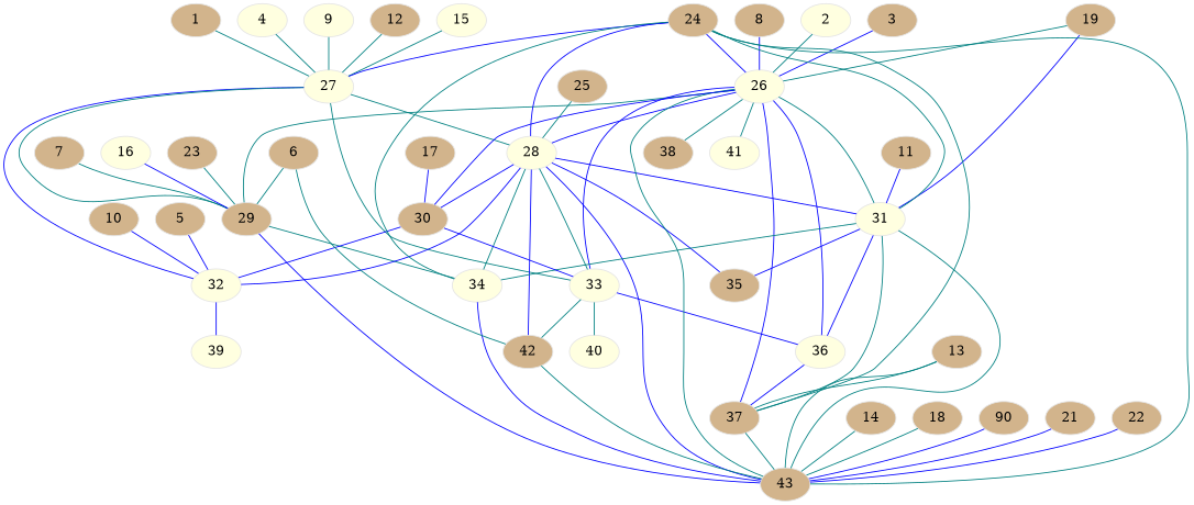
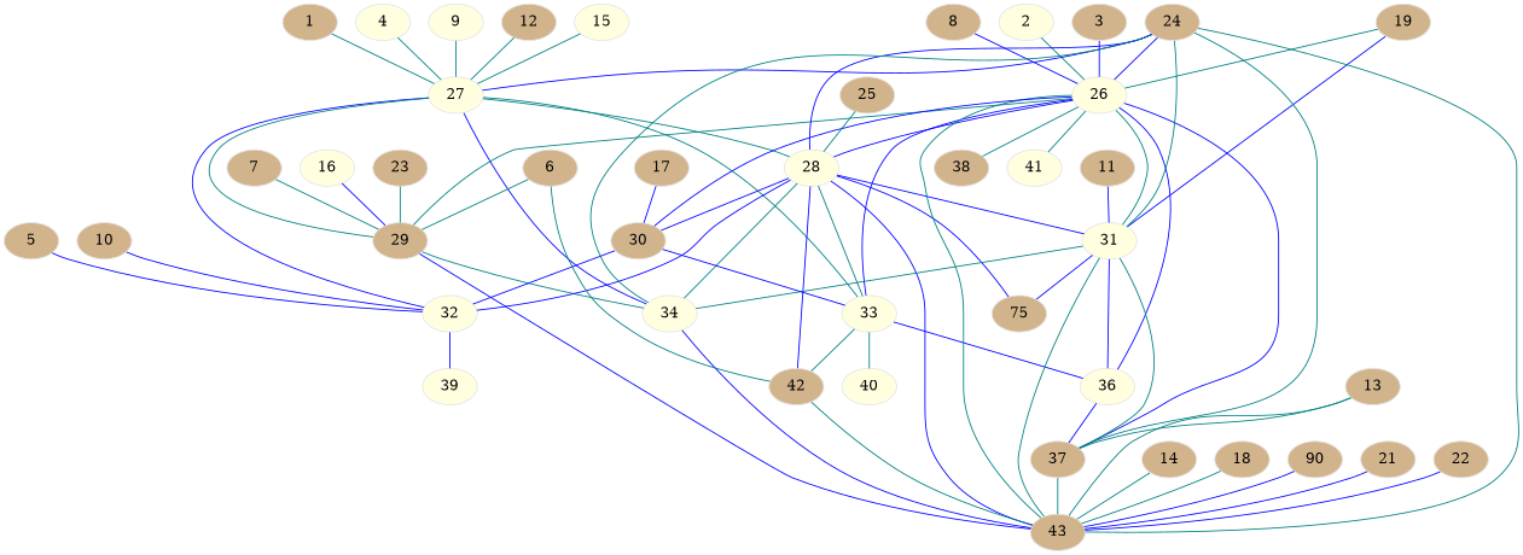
  graph {
    fontname="DejaVu Serif"
    node [color=gray90 fillcolor=tan fontname="DejaVu Serif" style=filled]
    edge [color=teal fontname="DejaVu Serif" weight=1.0]
    27 [fillcolor=lightyellow]
    1
    32 [fillcolor=lightyellow]
    29
    28 [fillcolor=lightyellow]
    34 [fillcolor=lightyellow]
    33 [fillcolor=lightyellow]
    2 [fillcolor=lightyellow]
    26 [fillcolor=lightyellow]
    31 [fillcolor=lightyellow]
    37
    43
    30
    36 [fillcolor=lightyellow]
    38
    41 [fillcolor=lightyellow]
    3
    4 [fillcolor=lightyellow]
    5
    39 [fillcolor=lightyellow]
    6
    42
    7
    8
    9 [fillcolor=lightyellow]
    10
    11
-   35
+   35 [label=75]
    12
    13
    14
    15 [fillcolor=lightyellow]
    16 [fillcolor=lightyellow]
    17
    18
    19
    n37 [label=90]
    21
    22
    23
    24
    25
    40 [fillcolor=lightyellow]
    27 -- 32 [color=blue]
    27 -- 29
    27 -- 28
+   27 -- 34 [color=blue weight=2.0]
    27 -- 33
    1 -- 27
    32 -- 39 [color=blue]
    29 -- 34
    29 -- 43 [color=blue]
    28 -- 32 [color=blue weight=3.0]
    28 -- 34
    28 -- 33
    28 -- 31 [color=blue]
    28 -- 43 [color=blue weight=2.0]
    28 -- 30 [color=blue weight=2.0]
    28 -- 42 [color=blue]
    28 -- 35 [color=blue]
    34 -- 43 [color=blue weight=2.0]
    33 -- 36 [color=blue weight=2.0]
    33 -- 42
    33 -- 40
    2 -- 26
    26 -- 29
    26 -- 28 [color=blue]
    26 -- 33 [color=blue weight=2.0]
    26 -- 31
    26 -- 37 [color=blue]
    26 -- 43
    26 -- 30 [color=blue]
    26 -- 36 [color=blue weight=5.0]
    26 -- 38
    26 -- 41
    31 -- 34
    31 -- 37
    31 -- 43
    31 -- 36 [color=blue]
    31 -- 35 [color=blue]
    37 -- 43
    30 -- 32 [color=blue]
    30 -- 33 [color=blue]
    36 -- 37 [color=blue]
    3 -- 26 [color=blue]
    4 -- 27
    5 -- 32 [color=blue]
    6 -- 29
    6 -- 42
    42 -- 43
    7 -- 29
    8 -- 26 [color=blue]
    9 -- 27
    10 -- 32 [color=blue]
    11 -- 31 [color=blue]
    12 -- 27
    13 -- 37
    13 -- 43
    14 -- 43
    15 -- 27
    16 -- 29 [color=blue]
    17 -- 30 [color=blue]
    18 -- 43
    19 -- 26
    19 -- 31 [color=blue]
    n37 -- 43 [color=blue]
    21 -- 43 [color=blue]
    22 -- 43 [color=blue]
    23 -- 29
    24 -- 27 [color=blue]
    24 -- 28 [color=blue weight=2.0]
    24 -- 34
    24 -- 26 [color=blue weight=2.0]
    24 -- 31
    24 -- 37
    24 -- 43 [weight=2.0]
    25 -- 28
  }
